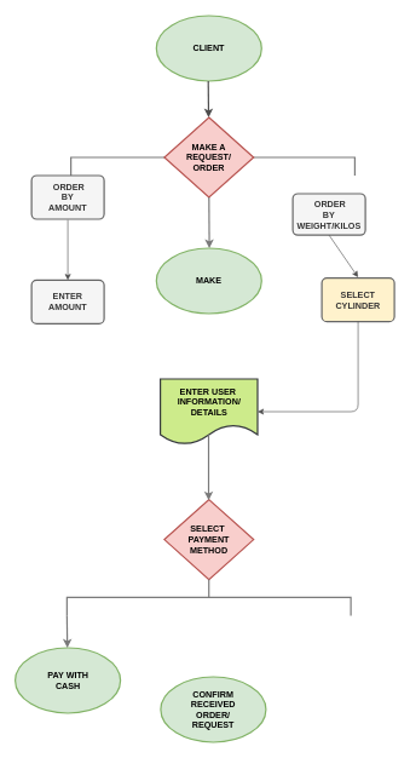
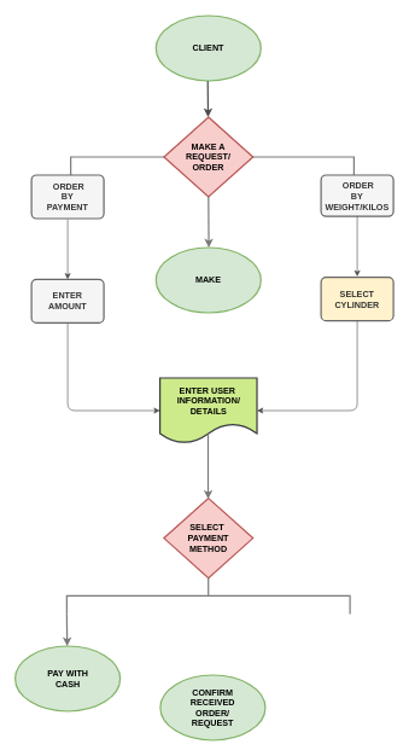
  <mxCell id="0" />
  <mxCell id="1" parent="0" />
  <mxCell id="2" value="&lt;b&gt;CLIENT&lt;/b&gt;" style="strokeWidth=2;html=1;shape=mxgraph.flowchart.start_1;whiteSpace=wrap;strokeColor=#82b366;fillColor=#d5e8d4;" vertex="1" parent="1"><mxGeometry x="215" y="21" width="145" height="90" as="geometry" /></mxCell>
  <mxCell id="3" value="" style="strokeWidth=2;html=1;shape=mxgraph.flowchart.annotation_2;align=left;labelPosition=right;pointerEvents=1;rotation=90;strokeColor=#7A7A7A;" vertex="1" parent="1"><mxGeometry x="267.88" y="20.38" width="50" height="391.25" as="geometry" /></mxCell>
- <mxCell id="4" value="&lt;b&gt;&amp;nbsp;ORDER&lt;br&gt;BY&lt;br&gt;AMOUNT&lt;/b&gt;" style="rounded=1;whiteSpace=wrap;html=1;absoluteArcSize=1;arcSize=14;strokeWidth=2;strokeColor=#666666;fillColor=#f5f5f5;fontColor=#333333;" vertex="1" parent="1"><mxGeometry x="43" y="241" width="100" height="60" as="geometry" /></mxCell>
- <mxCell id="5" value="&lt;b&gt;&lt;span&gt;&amp;nbsp;ORDER&lt;/span&gt;&lt;br&gt;&lt;span&gt;BY&lt;/span&gt;&lt;br&gt;WEIGHT/KILOS&lt;/b&gt;" style="rounded=1;whiteSpace=wrap;html=1;absoluteArcSize=1;arcSize=14;strokeWidth=2;strokeColor=#666666;fillColor=#f5f5f5;fontColor=#333333;" vertex="1" parent="1"><mxGeometry x="403" y="266" width="100" height="57" as="geometry" /></mxCell>
+ <mxCell id="4" value="&lt;b&gt;&amp;nbsp;ORDER&lt;br&gt;BY&lt;br&gt;PAYMENT&lt;/b&gt;" style="rounded=1;whiteSpace=wrap;html=1;absoluteArcSize=1;arcSize=14;strokeWidth=2;strokeColor=#666666;fillColor=#f5f5f5;fontColor=#333333;" vertex="1" parent="1"><mxGeometry x="43" y="241" width="100" height="60" as="geometry" /></mxCell>
+ <mxCell id="5" value="&lt;b&gt;&lt;span&gt;&amp;nbsp;ORDER&lt;/span&gt;&lt;br&gt;&lt;span&gt;BY&lt;/span&gt;&lt;br&gt;WEIGHT/KILOS&lt;/b&gt;" style="rounded=1;whiteSpace=wrap;html=1;absoluteArcSize=1;arcSize=14;strokeWidth=2;strokeColor=#666666;fillColor=#f5f5f5;fontColor=#333333;" vertex="1" parent="1"><mxGeometry x="443" y="241" width="100" height="57" as="geometry" /></mxCell>
  <mxCell id="6" value="" style="endArrow=classic;html=1;strokeColor=#4D4D4D;exitX=0.5;exitY=1;exitDx=0;exitDy=0;exitPerimeter=0;strokeWidth=2;" edge="1" parent="1"><mxGeometry width="50" height="50" relative="1" as="geometry"><mxPoint x="286.5" y="111" as="sourcePoint" /><mxPoint x="287" y="161" as="targetPoint" /></mxGeometry></mxCell>
  <mxCell id="7" value="&lt;b&gt;MAKE A &lt;br&gt;REQUEST/&lt;br&gt;ORDER&lt;br&gt;&lt;/b&gt;" style="rhombus;whiteSpace=wrap;html=1;strokeColor=#b85450;strokeWidth=2;fillColor=#f8cecc;" vertex="1" parent="1"><mxGeometry x="226" y="161" width="123" height="110" as="geometry" /></mxCell>
  <mxCell id="8" value="" style="endArrow=classic;html=1;exitX=0.5;exitY=1;exitDx=0;exitDy=0;strokeWidth=2;strokeColor=#7A7A7A;" edge="1" parent="1" source="7"><mxGeometry width="50" height="50" relative="1" as="geometry"><mxPoint x="213" y="351" as="sourcePoint" /><mxPoint x="288" y="341" as="targetPoint" /></mxGeometry></mxCell>
  <mxCell id="9" value="&lt;b&gt;MAKE&lt;/b&gt;" style="strokeWidth=2;html=1;shape=mxgraph.flowchart.start_1;whiteSpace=wrap;strokeColor=#82b366;fillColor=#d5e8d4;" vertex="1" parent="1"><mxGeometry x="215" y="341" width="145" height="90" as="geometry" /></mxCell>
  <mxCell id="10" value="" style="endArrow=classic;html=1;strokeColor=#4D4D4D;exitX=0.5;exitY=1;exitDx=0;exitDy=0;" edge="1" parent="1" source="5"><mxGeometry width="50" height="50" relative="1" as="geometry"><mxPoint x="453" y="461" as="sourcePoint" /><mxPoint x="493" y="381" as="targetPoint" /></mxGeometry></mxCell>
  <mxCell id="11" value="" style="endArrow=classic;html=1;strokeColor=#4D4D4D;exitX=0.5;exitY=1;exitDx=0;exitDy=0;" edge="1" parent="1"><mxGeometry width="50" height="50" relative="1" as="geometry"><mxPoint x="93" y="302" as="sourcePoint" /><mxPoint x="93" y="385" as="targetPoint" /></mxGeometry></mxCell>
  <mxCell id="12" value="&lt;b&gt;ENTER &lt;br&gt;AMOUNT&lt;/b&gt;" style="rounded=1;whiteSpace=wrap;html=1;absoluteArcSize=1;arcSize=14;strokeWidth=2;strokeColor=#666666;fillColor=#f5f5f5;fontColor=#333333;" vertex="1" parent="1"><mxGeometry x="43" y="385" width="100" height="60" as="geometry" /></mxCell>
  <mxCell id="13" value="&lt;b&gt;SELECT&lt;br&gt;CYLINDER&lt;/b&gt;" style="rounded=1;whiteSpace=wrap;html=1;absoluteArcSize=1;arcSize=14;strokeWidth=2;strokeColor=#666666;fillColor=#fff2cc;fontColor=#333333;" vertex="1" parent="1"><mxGeometry x="443" y="382" width="100" height="60" as="geometry" /></mxCell>
  <mxCell id="14" value="&lt;b&gt;ENTER USER&amp;nbsp;&lt;br&gt;INFORMATION/&lt;br&gt;DETAILS&lt;/b&gt;" style="shape=document;whiteSpace=wrap;html=1;boundedLbl=1;strokeColor=#36393d;strokeWidth=2;fillColor=#cdeb8b;" vertex="1" parent="1"><mxGeometry x="220.5" y="521" width="134" height="90" as="geometry" /></mxCell>
  <mxCell id="15" value="" style="endArrow=classic;html=1;strokeColor=#4D4D4D;edgeStyle=orthogonalEdgeStyle;exitX=0.5;exitY=1;exitDx=0;exitDy=0;entryX=1;entryY=0.5;entryDx=0;entryDy=0;" edge="1" parent="1" source="13" target="14"><mxGeometry width="50" height="50" relative="1" as="geometry"><mxPoint x="443" y="561" as="sourcePoint" /><mxPoint x="383" y="561" as="targetPoint" /><Array as="points"><mxPoint x="493" y="566" /></Array></mxGeometry></mxCell>
+ <mxCell id="16" value="" style="endArrow=classic;html=1;strokeColor=#4D4D4D;edgeStyle=orthogonalEdgeStyle;exitX=0.5;exitY=1;exitDx=0;exitDy=0;entryX=0;entryY=0.5;entryDx=0;entryDy=0;" edge="1" parent="1" source="12" target="14"><mxGeometry width="50" height="50" relative="1" as="geometry"><mxPoint x="101.5" y="481" as="sourcePoint" /><mxPoint x="-37" y="605" as="targetPoint" /><Array as="points"><mxPoint x="93" y="566" /></Array></mxGeometry></mxCell>
  <mxCell id="17" value="&lt;b&gt;SELECT&amp;nbsp;&lt;br&gt;PAYMENT&lt;br&gt;METHOD&lt;br&gt;&lt;/b&gt;" style="rhombus;whiteSpace=wrap;html=1;strokeColor=#b85450;strokeWidth=2;fillColor=#f8cecc;" vertex="1" parent="1"><mxGeometry x="226" y="687" width="123" height="110" as="geometry" /></mxCell>
  <mxCell id="18" value="" style="endArrow=classic;html=1;entryX=0.5;entryY=0;entryDx=0;entryDy=0;exitX=0.5;exitY=1;exitDx=0;exitDy=0;exitPerimeter=0;strokeWidth=2;strokeColor=#7A7A7A;" edge="1" parent="1"><mxGeometry width="50" height="50" relative="1" as="geometry"><mxPoint x="287" y="598" as="sourcePoint" /><mxPoint x="287" y="688" as="targetPoint" /></mxGeometry></mxCell>
  <mxCell id="19" value="" style="strokeWidth=2;html=1;shape=mxgraph.flowchart.annotation_2;align=left;labelPosition=right;pointerEvents=1;rotation=90;strokeColor=#7A7A7A;" vertex="1" parent="1"><mxGeometry x="262.38" y="626" width="50" height="391.25" as="geometry" /></mxCell>
  <mxCell id="20" value="&lt;b&gt;CONFIRM&lt;br&gt;RECEIVED&lt;br&gt;ORDER/&lt;br&gt;REQUEST&lt;/b&gt;" style="strokeWidth=2;html=1;shape=mxgraph.flowchart.start_1;whiteSpace=wrap;strokeColor=#82b366;fillColor=#d5e8d4;" vertex="1" parent="1"><mxGeometry x="221" y="931" width="145" height="90" as="geometry" /></mxCell>
  <mxCell id="21" value="&lt;b&gt;PAY WITH&lt;br&gt;CASH&lt;/b&gt;" style="strokeWidth=2;html=1;shape=mxgraph.flowchart.start_1;whiteSpace=wrap;strokeColor=#82b366;fillColor=#d5e8d4;" vertex="1" parent="1"><mxGeometry x="20.5" y="891" width="145" height="90" as="geometry" /></mxCell>
  <mxCell id="22" value="" style="endArrow=classic;html=1;strokeColor=#7A7A7A;strokeWidth=2;exitX=1;exitY=1;exitDx=0;exitDy=0;exitPerimeter=0;" edge="1" parent="1" source="19" target="21"><mxGeometry width="50" height="50" relative="1" as="geometry"><mxPoint x="253" y="901" as="sourcePoint" /><mxPoint x="303" y="851" as="targetPoint" /></mxGeometry></mxCell>
